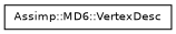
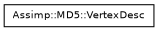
  digraph {
    rankdir=LR
-   n1 [color=black fillcolor=white fontname=Helvetica fontsize=10 height=0.2 label="Assimp::MD6::VertexDesc" shape=record style=filled width=0.4]
+   n1 [color=black fillcolor=white fontname=Helvetica fontsize=10 height=0.2 label="Assimp::MD5::VertexDesc" shape=record style=filled width=0.4]
  }
